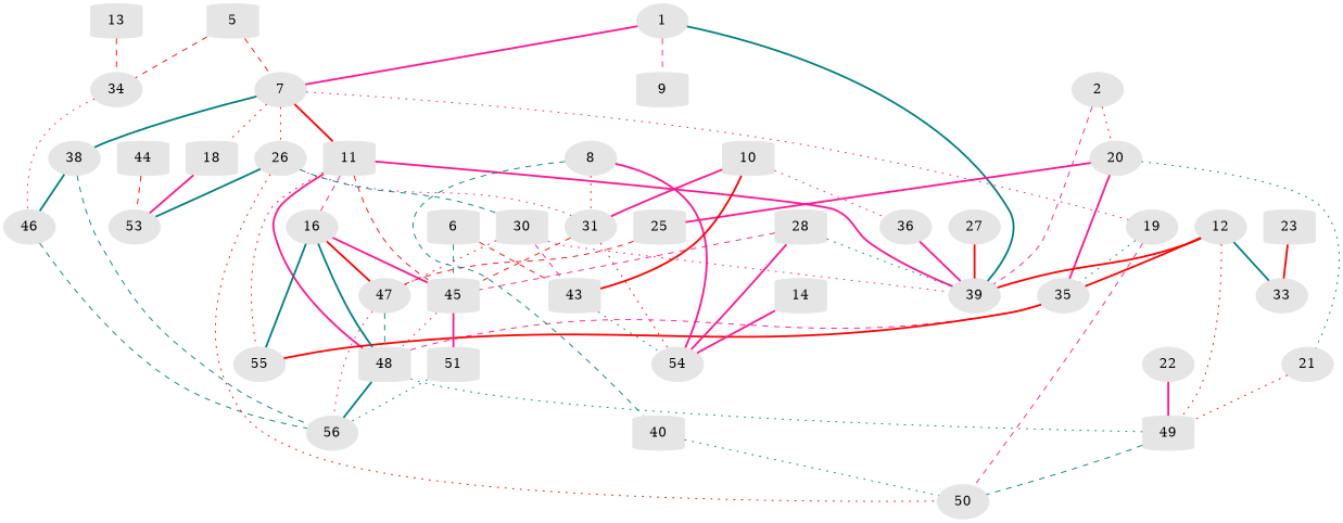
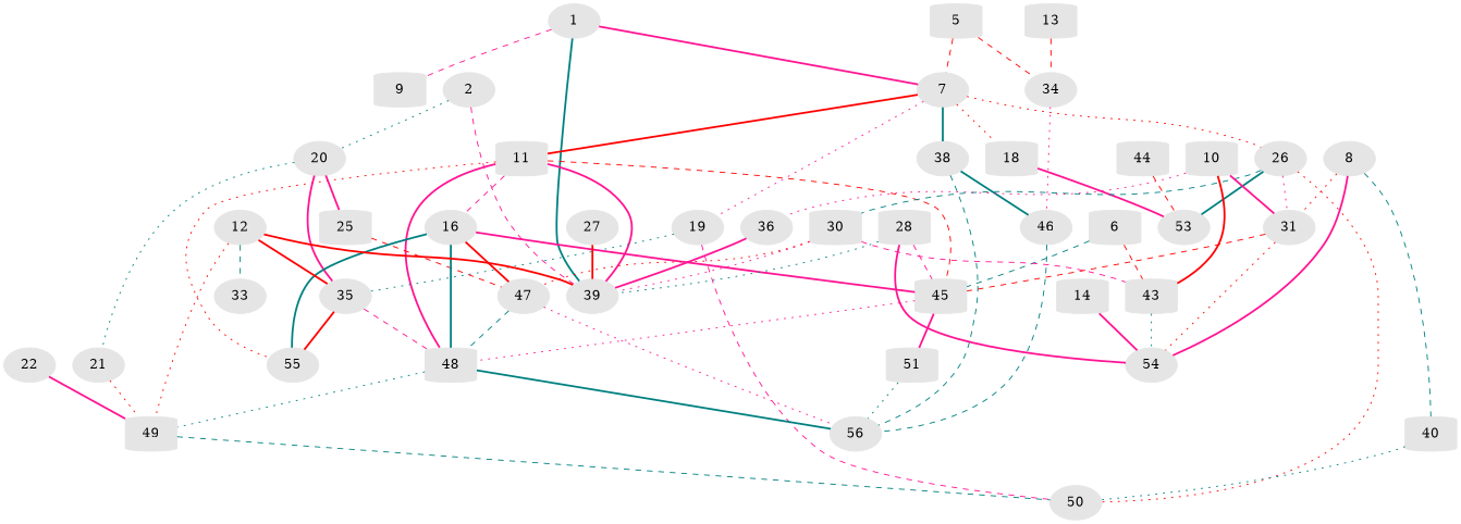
  graph {
    node [color=gray90 shape=ellipse style=filled]
    edge [color=deeppink style=bold weight=1.0]
    1
    7
    9 [shape=cylinder]
    39
    11 [shape=cylinder]
    18 [shape=cylinder]
    19
    26
    38
    2
    20
    35
    21
    25 [shape=cylinder]
    5 [shape=cylinder]
    34
    46
    6 [shape=cylinder]
    43 [shape=cylinder]
    45 [shape=cylinder]
    54
    48 [shape=cylinder]
    51 [shape=cylinder]
    16
    55
    53
    50
    31
    30 [shape=cylinder]
    56
    8
    40 [shape=cylinder]
    10 [shape=cylinder]
    36
    47
    49 [shape=cylinder]
    12
    33
    13 [shape=cylinder]
    14 [shape=cylinder]
    27
    22
-   23 [shape=cylinder]
    28 [shape=cylinder]
    44 [shape=cylinder]
    1 -- 7
    1 -- 9 [style=dashed]
    1 -- 39 [color=teal]
    7 -- 11 [color=red]
    7 -- 18 [color=red style=dotted]
    7 -- 19 [style=dotted]
    7 -- 26 [color=red style=dotted]
    7 -- 38 [color=teal]
    11 -- 39
    11 -- 45 [color=red style=dashed]
    11 -- 48
    11 -- 16 [style=dashed]
    11 -- 55 [color=red style=dotted]
    18 -- 53
    19 -- 35 [color=teal style=dotted]
    19 -- 50 [style=dashed]
    26 -- 53 [color=teal]
    26 -- 50 [color=red style=dotted]
    26 -- 31 [style=dotted]
    26 -- 30 [color=teal style=dashed]
    38 -- 46 [color=teal]
    38 -- 56 [color=teal style=dashed]
    2 -- 39 [style=dashed]
-   2 -- 20 [color=red style=dotted]
+   2 -- 20 [color=teal style=dotted]
    20 -- 35
    20 -- 21 [color=teal style=dotted]
    20 -- 25
    35 -- 48 [style=dashed]
    35 -- 55 [color=red]
    21 -- 49 [color=red style=dotted]
    25 -- 47 [color=red style=dashed]
    5 -- 7 [color=red style=dashed]
    5 -- 34 [color=red style=dashed]
    34 -- 46 [style=dotted]
    46 -- 56 [color=teal style=dashed]
    6 -- 43 [color=red style=dashed]
    6 -- 45 [color=teal style=dashed]
    43 -- 54 [color=teal style=dotted weight=2.0]
    45 -- 48 [style=dotted]
    45 -- 51
    48 -- 56 [color=teal]
    48 -- 49 [color=teal style=dotted]
    51 -- 56 [color=teal style=dotted]
    16 -- 45
    16 -- 48 [color=teal weight=3.0]
    16 -- 55 [color=teal]
    16 -- 47 [color=red]
    31 -- 45 [color=red style=dashed]
    31 -- 54 [color=red style=dotted]
    30 -- 39 [style=dotted]
    30 -- 43 [style=dashed weight=2.0]
    30 -- 47 [color=red style=dotted weight=2.0]
    8 -- 54
    8 -- 31 [color=red style=dotted]
    8 -- 40 [color=teal style=dashed]
    40 -- 50 [color=teal style=dotted]
    10 -- 43 [color=red]
    10 -- 31
    10 -- 36 [style=dotted]
    36 -- 39
    47 -- 48 [color=teal style=dashed]
    47 -- 56 [style=dotted weight=2.0]
    49 -- 50 [color=teal style=dashed]
    12 -- 39 [color=red weight=3.0]
    12 -- 35 [color=red]
    12 -- 49 [color=red style=dotted]
-   12 -- 33 [color=teal]
+   12 -- 33 [color=teal style=dashed]
    13 -- 34 [color=red style=dashed]
    14 -- 54
    27 -- 39 [color=red weight=2.0]
    22 -- 49
-   23 -- 33 [color=red]
    28 -- 39 [color=teal style=dotted]
    28 -- 45 [style=dashed]
    28 -- 54
    44 -- 53 [color=red style=dashed]
  }
